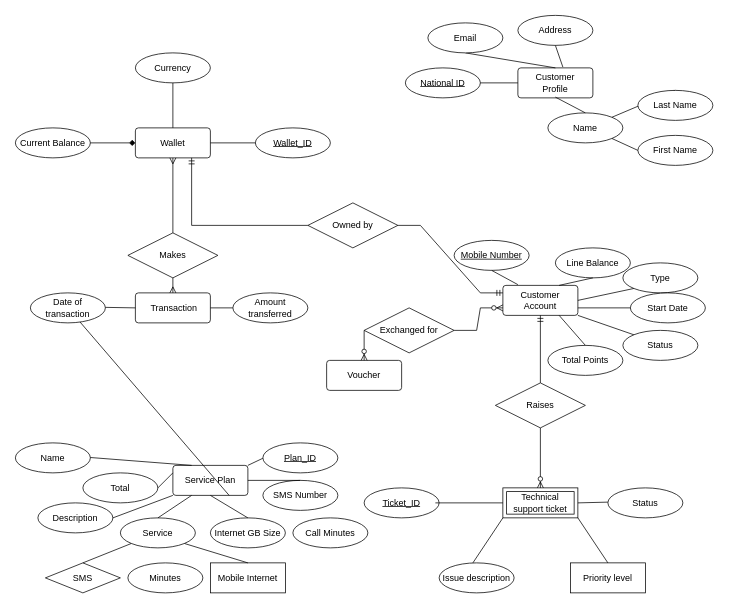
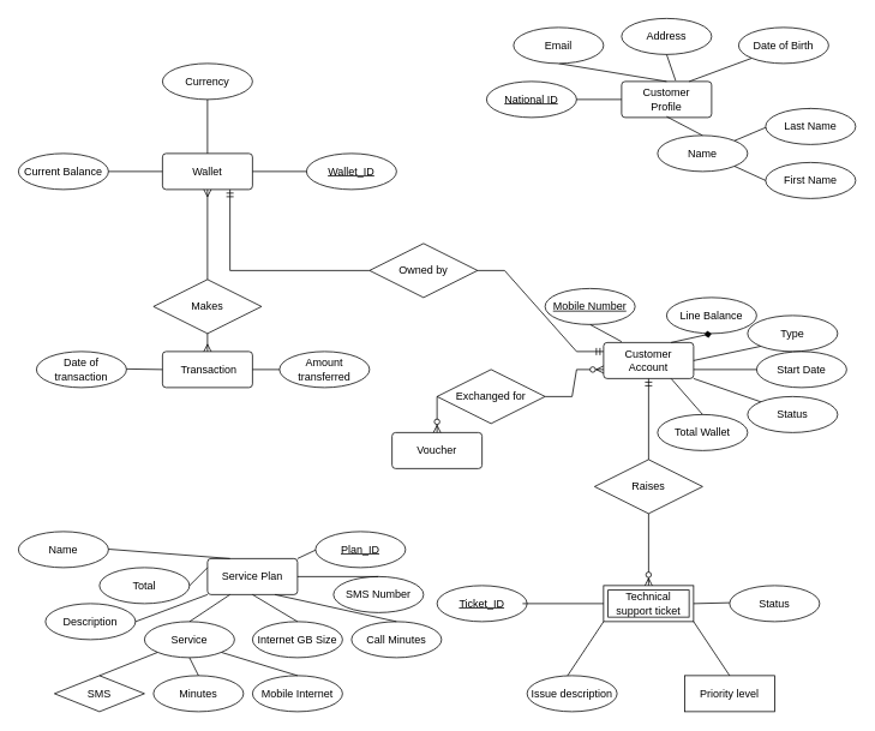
  <mxCell id="0" />
  <mxCell id="1" parent="0" />
  <mxCell id="2" value="" style="edgeStyle=orthogonalEdgeStyle;rounded=0;orthogonalLoop=1;jettySize=auto;html=1;strokeColor=none;endArrow=none;" parent="1" source="3" target="6" edge="1"><mxGeometry relative="1" as="geometry" /></mxCell>
  <mxCell id="3" value="Wallet" style="rounded=1;arcSize=10;whiteSpace=wrap;html=1;align=center;" parent="1" vertex="1"><mxGeometry x="180" y="170" width="100" height="40" as="geometry" /></mxCell>
  <mxCell id="4" value="Currency" style="ellipse;whiteSpace=wrap;html=1;align=center;" parent="1" vertex="1"><mxGeometry x="180" y="70" width="100" height="40" as="geometry" /></mxCell>
  <mxCell id="5" value="Current Balance" style="ellipse;whiteSpace=wrap;html=1;align=center;" parent="1" vertex="1"><mxGeometry x="20" y="170" width="100" height="40" as="geometry" /></mxCell>
  <mxCell id="6" value="Wallet_ID" style="ellipse;whiteSpace=wrap;html=1;align=center;fontStyle=4;" parent="1" vertex="1"><mxGeometry x="340" y="170" width="100" height="40" as="geometry" /></mxCell>
  <mxCell id="7" value="" style="endArrow=none;html=1;rounded=0;exitX=0.5;exitY=0;exitDx=0;exitDy=0;entryX=0.5;entryY=1;entryDx=0;entryDy=0;" parent="1" source="3" target="4" edge="1"><mxGeometry relative="1" as="geometry"><mxPoint x="130" y="59.5" as="sourcePoint" /><mxPoint x="290" y="59.5" as="targetPoint" /></mxGeometry></mxCell>
  <mxCell id="8" value="" style="endArrow=none;html=1;rounded=0;entryX=0;entryY=0.5;entryDx=0;entryDy=0;exitX=1;exitY=0.5;exitDx=0;exitDy=0;exitPerimeter=0;" parent="1" source="3" target="6" edge="1"><mxGeometry relative="1" as="geometry"><mxPoint x="290" y="190" as="sourcePoint" /><mxPoint x="430" y="190" as="targetPoint" /></mxGeometry></mxCell>
  <mxCell id="9" value="Customer&lt;div&gt;Prof&lt;span style=&quot;background-color: initial;&quot;&gt;ile&lt;/span&gt;&lt;/div&gt;" style="rounded=1;arcSize=10;whiteSpace=wrap;html=1;align=center;" parent="1" vertex="1"><mxGeometry x="690" y="90" width="100" height="40" as="geometry" /></mxCell>
  <mxCell id="10" value="Customer Account" style="rounded=1;arcSize=10;whiteSpace=wrap;html=1;align=center;" parent="1" vertex="1"><mxGeometry x="670" y="380" width="100" height="40" as="geometry" /></mxCell>
  <mxCell id="11" value="&lt;u&gt;National ID&lt;/u&gt;" style="ellipse;whiteSpace=wrap;html=1;align=center;" parent="1" vertex="1"><mxGeometry x="540" y="90" width="100" height="40" as="geometry" /></mxCell>
  <mxCell id="12" value="Owned by" style="shape=rhombus;perimeter=rhombusPerimeter;whiteSpace=wrap;html=1;align=center;" parent="1" vertex="1"><mxGeometry x="410" y="270" width="120" height="60" as="geometry" /></mxCell>
  <mxCell id="13" value="Name" style="ellipse;whiteSpace=wrap;html=1;align=center;" parent="1" vertex="1"><mxGeometry x="730" y="150" width="100" height="40" as="geometry" /></mxCell>
  <mxCell id="14" value="" style="edgeStyle=entityRelationEdgeStyle;fontSize=12;html=1;endArrow=ERmandOne;rounded=0;entryX=0;entryY=0.25;entryDx=0;entryDy=0;exitX=1;exitY=0.5;exitDx=0;exitDy=0;" parent="1" source="12" target="10" edge="1"><mxGeometry width="100" height="100" relative="1" as="geometry"><mxPoint x="440" y="290" as="sourcePoint" /><mxPoint x="540" y="190" as="targetPoint" /></mxGeometry></mxCell>
  <mxCell id="15" value="&amp;nbsp;Transaction" style="rounded=1;arcSize=10;whiteSpace=wrap;html=1;align=center;" parent="1" vertex="1"><mxGeometry x="180" y="390" width="100" height="40" as="geometry" /></mxCell>
  <mxCell id="16" value="" style="endArrow=none;html=1;rounded=0;entryX=0.5;entryY=0;entryDx=0;entryDy=0;exitX=0.5;exitY=1;exitDx=0;exitDy=0;" parent="1" source="19" target="9" edge="1"><mxGeometry relative="1" as="geometry"><mxPoint x="670" y="60" as="sourcePoint" /><mxPoint x="850" y="59.5" as="targetPoint" /></mxGeometry></mxCell>
  <mxCell id="17" value="" style="edgeStyle=orthogonalEdgeStyle;fontSize=12;html=1;endArrow=ERmandOne;rounded=0;entryX=0.75;entryY=1;entryDx=0;entryDy=0;exitX=0;exitY=0.5;exitDx=0;exitDy=0;" parent="1" source="12" target="3" edge="1"><mxGeometry width="100" height="100" relative="1" as="geometry"><mxPoint x="440" y="290" as="sourcePoint" /><mxPoint x="540" y="190" as="targetPoint" /></mxGeometry></mxCell>
  <mxCell id="18" value="" style="endArrow=none;html=1;rounded=0;exitX=0;exitY=0.5;exitDx=0;exitDy=0;entryX=1;entryY=0.5;entryDx=0;entryDy=0;" parent="1" source="9" target="11" edge="1"><mxGeometry relative="1" as="geometry"><mxPoint x="490" y="150" as="sourcePoint" /><mxPoint x="650" y="150" as="targetPoint" /></mxGeometry></mxCell>
  <mxCell id="19" value="Email" style="ellipse;whiteSpace=wrap;html=1;align=center;" parent="1" vertex="1"><mxGeometry x="570" y="30" width="100" height="40" as="geometry" /></mxCell>
  <mxCell id="20" value="Amount transferred" style="ellipse;whiteSpace=wrap;html=1;align=center;" parent="1" vertex="1"><mxGeometry x="310" y="390" width="100" height="40" as="geometry" /></mxCell>
  <mxCell id="21" value="" style="endArrow=none;html=1;rounded=0;entryX=0.5;entryY=0;entryDx=0;entryDy=0;exitX=1;exitY=0;exitDx=0;exitDy=0;" parent="1" source="13" target="25" edge="1"><mxGeometry relative="1" as="geometry"><mxPoint x="790" y="100" as="sourcePoint" /><mxPoint x="860" y="120" as="targetPoint" /></mxGeometry></mxCell>
  <mxCell id="22" value="" style="endArrow=none;html=1;rounded=0;" parent="1" edge="1"><mxGeometry relative="1" as="geometry"><mxPoint x="280" y="410" as="sourcePoint" /><mxPoint x="310" y="410" as="targetPoint" /></mxGeometry></mxCell>
  <mxCell id="23" value="" style="endArrow=none;html=1;rounded=0;entryX=0.5;entryY=0;entryDx=0;entryDy=0;" parent="1" target="13" edge="1"><mxGeometry relative="1" as="geometry"><mxPoint x="740" y="129" as="sourcePoint" /><mxPoint x="900" y="129" as="targetPoint" /></mxGeometry></mxCell>
  <mxCell id="24" value="Date of transaction" style="ellipse;whiteSpace=wrap;html=1;align=center;" parent="1" vertex="1"><mxGeometry x="40" y="390" width="100" height="40" as="geometry" /></mxCell>
  <mxCell id="25" value="Last Name" style="ellipse;whiteSpace=wrap;html=1;align=center;" parent="1" vertex="1"><mxGeometry x="850" y="120" width="100" height="40" as="geometry" /></mxCell>
  <mxCell id="26" value="Raises" style="shape=rhombus;perimeter=rhombusPerimeter;whiteSpace=wrap;html=1;align=center;" parent="1" vertex="1"><mxGeometry x="660" y="510" width="120" height="60" as="geometry" /></mxCell>
  <mxCell id="27" value="Address" style="ellipse;whiteSpace=wrap;html=1;align=center;" parent="1" vertex="1"><mxGeometry x="690" y="20" width="100" height="40" as="geometry" /></mxCell>
  <mxCell id="28" value="Technical support ticket" style="shape=ext;margin=3;double=1;whiteSpace=wrap;html=1;align=center;" parent="1" vertex="1"><mxGeometry x="670" y="650" width="100" height="40" as="geometry" /></mxCell>
+ <mxCell id="29" value="Date of Birth" style="ellipse;whiteSpace=wrap;html=1;align=center;" parent="1" vertex="1"><mxGeometry x="820" y="30" width="100" height="40" as="geometry" /></mxCell>
  <mxCell id="30" value="" style="fontSize=12;html=1;endArrow=ERmandOne;rounded=0;entryX=0.5;entryY=1;entryDx=0;entryDy=0;exitX=0.5;exitY=0;exitDx=0;exitDy=0;" parent="1" source="26" target="10" edge="1"><mxGeometry width="100" height="100" relative="1" as="geometry"><mxPoint x="550" y="590" as="sourcePoint" /><mxPoint x="650" y="490" as="targetPoint" /></mxGeometry></mxCell>
  <mxCell id="31" value="" style="endArrow=none;html=1;rounded=0;fontFamily=Helvetica;fontSize=12;fontColor=default;fontStyle=4;exitX=0.5;exitY=1;exitDx=0;exitDy=0;" parent="1" source="27" edge="1"><mxGeometry relative="1" as="geometry"><mxPoint x="590" y="89" as="sourcePoint" /><mxPoint x="750" y="89" as="targetPoint" /></mxGeometry></mxCell>
  <mxCell id="32" value="" style="fontSize=12;html=1;endArrow=ERzeroToMany;endFill=1;rounded=0;entryX=0.5;entryY=0;entryDx=0;entryDy=0;exitX=0.5;exitY=1;exitDx=0;exitDy=0;" parent="1" source="26" target="28" edge="1"><mxGeometry width="100" height="100" relative="1" as="geometry"><mxPoint x="530" y="540" as="sourcePoint" /><mxPoint x="540" y="330" as="targetPoint" /></mxGeometry></mxCell>
+ <mxCell id="33" value="" style="endArrow=none;html=1;rounded=0;fontFamily=Helvetica;fontSize=12;fontColor=default;fontStyle=4;entryX=0;entryY=1;entryDx=0;entryDy=0;exitX=0.75;exitY=0;exitDx=0;exitDy=0;" parent="1" source="9" target="29" edge="1"><mxGeometry relative="1" as="geometry"><mxPoint x="750" y="89" as="sourcePoint" /><mxPoint x="910" y="89" as="targetPoint" /></mxGeometry></mxCell>
  <mxCell id="34" value="Ticket_ID" style="ellipse;whiteSpace=wrap;html=1;align=center;fontStyle=4;" parent="1" vertex="1"><mxGeometry x="485" y="650" width="100" height="40" as="geometry" /></mxCell>
  <mxCell id="35" value="First Name" style="ellipse;whiteSpace=wrap;html=1;align=center;" parent="1" vertex="1"><mxGeometry x="850" y="180" width="100" height="40" as="geometry" /></mxCell>
  <mxCell id="36" value="Issue description" style="ellipse;whiteSpace=wrap;html=1;align=center;" parent="1" vertex="1"><mxGeometry x="585" y="750" width="100" height="40" as="geometry" /></mxCell>
  <mxCell id="37" value="" style="endArrow=none;html=1;rounded=0;fontFamily=Helvetica;fontSize=12;fontColor=default;fontStyle=4;entryX=0;entryY=0.5;entryDx=0;entryDy=0;exitX=1;exitY=1;exitDx=0;exitDy=0;" parent="1" source="13" target="35" edge="1"><mxGeometry relative="1" as="geometry"><mxPoint x="810" y="190" as="sourcePoint" /><mxPoint x="810" y="200" as="targetPoint" /></mxGeometry></mxCell>
- <mxCell id="38" value="Total Points" style="ellipse;whiteSpace=wrap;html=1;align=center;" parent="1" vertex="1"><mxGeometry x="730" y="460" width="100" height="40" as="geometry" /></mxCell>
+ <mxCell id="38" value="Total Wallet" style="ellipse;whiteSpace=wrap;html=1;align=center;" parent="1" vertex="1"><mxGeometry x="730" y="460" width="100" height="40" as="geometry" /></mxCell>
  <mxCell id="39" value="Status" style="ellipse;whiteSpace=wrap;html=1;align=center;" parent="1" vertex="1"><mxGeometry x="810" y="650" width="100" height="40" as="geometry" /></mxCell>
  <mxCell id="40" value="Type" style="ellipse;whiteSpace=wrap;html=1;align=center;" parent="1" vertex="1"><mxGeometry x="830" y="350" width="100" height="40" as="geometry" /></mxCell>
  <mxCell id="41" value="Priority level" style="whiteSpace=wrap;html=1;align=center;rounded=0;" parent="1" vertex="1"><mxGeometry x="760" y="750" width="100" height="40" as="geometry" /></mxCell>
  <mxCell id="42" value="Line Balance" style="ellipse;whiteSpace=wrap;html=1;align=center;" parent="1" vertex="1"><mxGeometry x="740" y="330" width="100" height="40" as="geometry" /></mxCell>
  <mxCell id="43" value="" style="endArrow=none;html=1;rounded=0;" parent="1" edge="1"><mxGeometry relative="1" as="geometry"><mxPoint x="580" y="670" as="sourcePoint" /><mxPoint x="670" y="670" as="targetPoint" /></mxGeometry></mxCell>
  <mxCell id="44" value="Start Date" style="ellipse;whiteSpace=wrap;html=1;align=center;" parent="1" vertex="1"><mxGeometry x="840" y="390" width="100" height="40" as="geometry" /></mxCell>
  <mxCell id="45" value="" style="endArrow=none;html=1;rounded=0;exitX=1;exitY=0.5;exitDx=0;exitDy=0;" parent="1" source="28" edge="1"><mxGeometry relative="1" as="geometry"><mxPoint x="780" y="669.33" as="sourcePoint" /><mxPoint x="810" y="669" as="targetPoint" /></mxGeometry></mxCell>
  <mxCell id="46" value="Status" style="ellipse;whiteSpace=wrap;html=1;align=center;" parent="1" vertex="1"><mxGeometry x="830" y="440" width="100" height="40" as="geometry" /></mxCell>
  <mxCell id="47" value="" style="endArrow=none;html=1;rounded=0;entryX=0;entryY=1;entryDx=0;entryDy=0;" parent="1" target="28" edge="1"><mxGeometry relative="1" as="geometry"><mxPoint x="630" y="750" as="sourcePoint" /><mxPoint x="790" y="750" as="targetPoint" /></mxGeometry></mxCell>
  <mxCell id="48" value="Mobile Number" style="ellipse;whiteSpace=wrap;html=1;align=center;fontStyle=4;strokeColor=default;verticalAlign=middle;fontFamily=Helvetica;fontSize=12;fontColor=default;fillColor=default;" parent="1" vertex="1"><mxGeometry x="605" y="320" width="100" height="40" as="geometry" /></mxCell>
  <mxCell id="49" value="" style="endArrow=none;html=1;rounded=0;entryX=1;entryY=1;entryDx=0;entryDy=0;exitX=0.5;exitY=0;exitDx=0;exitDy=0;" parent="1" source="41" target="28" edge="1"><mxGeometry relative="1" as="geometry"><mxPoint x="640" y="760" as="sourcePoint" /><mxPoint x="680" y="700" as="targetPoint" /></mxGeometry></mxCell>
  <mxCell id="50" value="" style="endArrow=none;html=1;rounded=0;fontFamily=Helvetica;fontSize=12;fontColor=default;fontStyle=4;exitX=0.5;exitY=1;exitDx=0;exitDy=0;" parent="1" source="48" edge="1"><mxGeometry relative="1" as="geometry"><mxPoint x="530" y="379" as="sourcePoint" /><mxPoint x="690" y="379" as="targetPoint" /></mxGeometry></mxCell>
  <mxCell id="51" value="" style="endArrow=none;html=1;rounded=0;" parent="1" edge="1"><mxGeometry relative="1" as="geometry"><mxPoint x="140" y="409.33" as="sourcePoint" /><mxPoint x="180" y="410" as="targetPoint" /></mxGeometry></mxCell>
- <mxCell id="52" value="" style="endArrow=none;html=1;rounded=0;fontFamily=Helvetica;fontSize=12;fontColor=default;fontStyle=4;entryX=0.5;entryY=1;entryDx=0;entryDy=0;exitX=0.75;exitY=0;exitDx=0;exitDy=0;" parent="1" source="10" target="42" edge="1"><mxGeometry relative="1" as="geometry"><mxPoint x="720" y="379" as="sourcePoint" /><mxPoint x="880" y="379" as="targetPoint" /></mxGeometry></mxCell>
- <mxCell id="53" value="" style="endArrow=diamond;html=1;rounded=0;entryX=0;entryY=0.5;entryDx=0;entryDy=0;exitX=1;exitY=0.5;exitDx=0;exitDy=0;" parent="1" source="5" target="3" edge="1"><mxGeometry relative="1" as="geometry"><mxPoint x="410" y="240" as="sourcePoint" /><mxPoint x="570" y="240" as="targetPoint" /></mxGeometry></mxCell>
+ <mxCell id="52" value="" style="endArrow=diamond;html=1;rounded=0;fontFamily=Helvetica;fontSize=12;fontColor=default;fontStyle=4;entryX=0.5;entryY=1;entryDx=0;entryDy=0;exitX=0.75;exitY=0;exitDx=0;exitDy=0;" parent="1" source="10" target="42" edge="1"><mxGeometry relative="1" as="geometry"><mxPoint x="720" y="379" as="sourcePoint" /><mxPoint x="880" y="379" as="targetPoint" /></mxGeometry></mxCell>
+ <mxCell id="53" value="" style="endArrow=none;html=1;rounded=0;entryX=0;entryY=0.5;entryDx=0;entryDy=0;exitX=1;exitY=0.5;exitDx=0;exitDy=0;" parent="1" source="5" target="3" edge="1"><mxGeometry relative="1" as="geometry"><mxPoint x="410" y="240" as="sourcePoint" /><mxPoint x="570" y="240" as="targetPoint" /></mxGeometry></mxCell>
  <mxCell id="54" value="" style="endArrow=none;html=1;rounded=0;fontFamily=Helvetica;fontSize=12;fontColor=default;fontStyle=4;exitX=1;exitY=0.5;exitDx=0;exitDy=0;entryX=0;entryY=1;entryDx=0;entryDy=0;" parent="1" source="10" target="40" edge="1"><mxGeometry relative="1" as="geometry"><mxPoint x="630" y="400" as="sourcePoint" /><mxPoint x="790" y="400" as="targetPoint" /></mxGeometry></mxCell>
  <mxCell id="55" value="" style="endArrow=none;html=1;rounded=0;fontFamily=Helvetica;fontSize=12;fontColor=default;fontStyle=4;exitX=1;exitY=0.75;exitDx=0;exitDy=0;entryX=0;entryY=0.5;entryDx=0;entryDy=0;" parent="1" source="10" target="44" edge="1"><mxGeometry relative="1" as="geometry"><mxPoint x="620" y="459.5" as="sourcePoint" /><mxPoint x="780" y="459.5" as="targetPoint" /></mxGeometry></mxCell>
  <mxCell id="56" value="" style="endArrow=none;html=1;rounded=0;fontFamily=Helvetica;fontSize=12;fontColor=default;fontStyle=4;exitX=1;exitY=1;exitDx=0;exitDy=0;entryX=0;entryY=0;entryDx=0;entryDy=0;" parent="1" source="10" target="46" edge="1"><mxGeometry relative="1" as="geometry"><mxPoint x="560" y="470" as="sourcePoint" /><mxPoint x="720" y="470" as="targetPoint" /></mxGeometry></mxCell>
  <mxCell id="57" value="" style="endArrow=none;html=1;rounded=0;fontFamily=Helvetica;fontSize=12;fontColor=default;fontStyle=4;entryX=0.75;entryY=1;entryDx=0;entryDy=0;exitX=0.5;exitY=0;exitDx=0;exitDy=0;" parent="1" source="38" target="10" edge="1"><mxGeometry relative="1" as="geometry"><mxPoint x="680" y="440" as="sourcePoint" /><mxPoint x="780" y="439" as="targetPoint" /></mxGeometry></mxCell>
  <mxCell id="58" value="Exchanged for" style="shape=rhombus;perimeter=rhombusPerimeter;whiteSpace=wrap;html=1;align=center;rotation=0;" parent="1" vertex="1"><mxGeometry x="485" y="410" width="120" height="60" as="geometry" /></mxCell>
  <mxCell id="59" value="" style="edgeStyle=entityRelationEdgeStyle;fontSize=12;html=1;endArrow=ERzeroToMany;endFill=1;rounded=0;fontFamily=Helvetica;fontColor=default;fontStyle=4;exitX=1;exitY=0.5;exitDx=0;exitDy=0;entryX=0;entryY=0.75;entryDx=0;entryDy=0;" parent="1" source="58" target="10" edge="1"><mxGeometry width="100" height="100" relative="1" as="geometry"><mxPoint x="460" y="550" as="sourcePoint" /><mxPoint x="570" y="450" as="targetPoint" /></mxGeometry></mxCell>
  <mxCell id="60" value="Voucher" style="rounded=1;arcSize=10;whiteSpace=wrap;html=1;align=center;" parent="1" vertex="1"><mxGeometry x="435" y="480" width="100" height="40" as="geometry" /></mxCell>
  <mxCell id="61" value="" style="fontSize=12;html=1;endArrow=ERzeroToMany;endFill=1;rounded=0;fontFamily=Helvetica;fontColor=default;fontStyle=4;entryX=0.5;entryY=0;entryDx=0;entryDy=0;exitX=0;exitY=0.5;exitDx=0;exitDy=0;" parent="1" source="58" target="60" edge="1"><mxGeometry width="100" height="100" relative="1" as="geometry"><mxPoint x="300" y="540" as="sourcePoint" /><mxPoint x="368" y="510" as="targetPoint" /></mxGeometry></mxCell>
  <mxCell id="62" value="Makes" style="shape=rhombus;perimeter=rhombusPerimeter;whiteSpace=wrap;html=1;align=center;" vertex="1" parent="1"><mxGeometry x="170" y="310" width="120" height="60" as="geometry" /></mxCell>
  <mxCell id="63" value="Service Plan" style="rounded=1;arcSize=10;whiteSpace=wrap;html=1;align=center;" vertex="1" parent="1"><mxGeometry x="230" y="620" width="100" height="40" as="geometry" /></mxCell>
  <mxCell id="64" value="" style="edgeStyle=orthogonalEdgeStyle;fontSize=12;html=1;endArrow=ERmany;rounded=0;entryX=0.5;entryY=1;entryDx=0;entryDy=0;exitX=0.5;exitY=0;exitDx=0;exitDy=0;" edge="1" parent="1" source="62" target="3"><mxGeometry width="100" height="100" relative="1" as="geometry"><mxPoint x="100" y="340" as="sourcePoint" /><mxPoint x="200" y="240" as="targetPoint" /></mxGeometry></mxCell>
  <mxCell id="65" value="Service" style="ellipse;whiteSpace=wrap;html=1;align=center;" vertex="1" parent="1"><mxGeometry x="160" y="690" width="100" height="40" as="geometry" /></mxCell>
  <mxCell id="66" value="" style="fontSize=12;html=1;endArrow=ERmany;rounded=0;exitX=0.5;exitY=1;exitDx=0;exitDy=0;entryX=0.5;entryY=0;entryDx=0;entryDy=0;" edge="1" parent="1" source="62" target="15"><mxGeometry width="100" height="100" relative="1" as="geometry"><mxPoint x="340" y="330" as="sourcePoint" /><mxPoint x="510" y="390" as="targetPoint" /></mxGeometry></mxCell>
  <mxCell id="67" value="SMS" style="rhombus;whiteSpace=wrap;html=1;align=center;" vertex="1" parent="1"><mxGeometry y="750" width="100" height="40" as="geometry" x="60" /></mxCell>
  <mxCell id="68" value="Minutes" style="ellipse;whiteSpace=wrap;html=1;align=center;" vertex="1" parent="1"><mxGeometry x="170" y="750" width="100" height="40" as="geometry" /></mxCell>
- <mxCell id="69" value="Mobile Internet" style="whiteSpace=wrap;html=1;align=center;rounded=0;" vertex="1" parent="1"><mxGeometry x="280" y="750" width="100" height="40" as="geometry" /></mxCell>
+ <mxCell id="69" value="Mobile Internet" style="ellipse;whiteSpace=wrap;html=1;align=center;" vertex="1" parent="1"><mxGeometry x="280" y="750" width="100" height="40" as="geometry" /></mxCell>
  <mxCell id="70" value="" style="endArrow=none;html=1;rounded=0;fontFamily=Helvetica;fontSize=12;fontColor=default;fontStyle=4;entryX=0.5;entryY=0;entryDx=0;entryDy=0;exitX=0.25;exitY=1;exitDx=0;exitDy=0;" edge="1" parent="1" source="63" target="65"><mxGeometry relative="1" as="geometry"><mxPoint x="130" y="660" as="sourcePoint" /><mxPoint x="290" y="660" as="targetPoint" /></mxGeometry></mxCell>
  <mxCell id="71" value="" style="endArrow=none;html=1;rounded=0;fontFamily=Helvetica;fontSize=12;fontColor=default;fontStyle=4;entryX=1;entryY=1;entryDx=0;entryDy=0;exitX=0.5;exitY=0;exitDx=0;exitDy=0;" edge="1" parent="1" source="69" target="65"><mxGeometry relative="1" as="geometry"><mxPoint x="302.5" y="710" as="sourcePoint" /><mxPoint x="257.5" y="740" as="targetPoint" /></mxGeometry></mxCell>
  <mxCell id="72" value="" style="endArrow=none;html=1;rounded=0;fontFamily=Helvetica;fontSize=12;fontColor=default;fontStyle=4;entryX=0;entryY=1;entryDx=0;entryDy=0;exitX=0.5;exitY=0;exitDx=0;exitDy=0;" edge="1" parent="1" source="67" target="65"><mxGeometry relative="1" as="geometry"><mxPoint x="255" y="750" as="sourcePoint" /><mxPoint x="170" y="724" as="targetPoint" /></mxGeometry></mxCell>
- <mxCell id="74" value="SMS Number" style="ellipse;whiteSpace=wrap;html=1;align=center;" vertex="1" parent="1"><mxGeometry x="350" y="640" width="100" height="40" as="geometry" /></mxCell>
+ <mxCell id="73" value="" style="endArrow=none;html=1;rounded=0;fontFamily=Helvetica;fontSize=12;fontColor=default;fontStyle=4;entryX=0.5;entryY=1;entryDx=0;entryDy=0;exitX=0.5;exitY=0;exitDx=0;exitDy=0;" edge="1" parent="1" source="68" target="65"><mxGeometry relative="1" as="geometry"><mxPoint x="295" y="766" as="sourcePoint" /><mxPoint x="210" y="740" as="targetPoint" /></mxGeometry></mxCell>
+ <mxCell id="74" value="SMS Number" style="ellipse;whiteSpace=wrap;html=1;align=center;" vertex="1" parent="1"><mxGeometry x="370" y="640" width="100" height="40" as="geometry" /></mxCell>
  <mxCell id="75" value="Call Minutes" style="ellipse;whiteSpace=wrap;html=1;align=center;" vertex="1" parent="1"><mxGeometry x="390" y="690" width="100" height="40" as="geometry" /></mxCell>
  <mxCell id="76" value="Internet GB Size" style="ellipse;whiteSpace=wrap;html=1;align=center;" vertex="1" parent="1"><mxGeometry x="280" y="690" width="100" height="40" as="geometry" /></mxCell>
  <mxCell id="77" value="Total" style="ellipse;whiteSpace=wrap;html=1;align=center;" vertex="1" parent="1"><mxGeometry x="110" y="630" width="100" height="40" as="geometry" /></mxCell>
  <mxCell id="78" value="Description" style="ellipse;whiteSpace=wrap;html=1;align=center;" vertex="1" parent="1"><mxGeometry x="50" y="670" width="100" height="40" as="geometry" /></mxCell>
  <mxCell id="79" value="Name" style="ellipse;whiteSpace=wrap;html=1;align=center;" vertex="1" parent="1"><mxGeometry x="20" y="590" width="100" height="40" as="geometry" /></mxCell>
  <mxCell id="80" value="" style="endArrow=none;html=1;rounded=0;fontFamily=Helvetica;fontSize=12;fontColor=default;fontStyle=4;entryX=0.5;entryY=0;entryDx=0;entryDy=0;" edge="1" parent="1" target="74"><mxGeometry relative="1" as="geometry"><mxPoint x="330" y="640" as="sourcePoint" /><mxPoint x="490" y="640" as="targetPoint" /></mxGeometry></mxCell>
- <mxCell id="81" value="" style="endArrow=none;html=1;rounded=0;fontFamily=Helvetica;fontSize=12;fontColor=default;fontStyle=4;exitX=0.75;exitY=1;exitDx=0;exitDy=0;" edge="1" parent="1" source="63" target="24"><mxGeometry relative="1" as="geometry"><mxPoint x="280" y="680" as="sourcePoint" /><mxPoint x="340" y="680" as="targetPoint" /></mxGeometry></mxCell>
+ <mxCell id="81" value="" style="endArrow=none;html=1;rounded=0;fontFamily=Helvetica;fontSize=12;fontColor=default;fontStyle=4;entryX=0.5;entryY=0;entryDx=0;entryDy=0;exitX=0.75;exitY=1;exitDx=0;exitDy=0;" edge="1" parent="1" source="63" target="75"><mxGeometry relative="1" as="geometry"><mxPoint x="280" y="680" as="sourcePoint" /><mxPoint x="340" y="680" as="targetPoint" /></mxGeometry></mxCell>
  <mxCell id="82" value="" style="endArrow=none;html=1;rounded=0;fontFamily=Helvetica;fontSize=12;fontColor=default;fontStyle=4;entryX=0.5;entryY=0;entryDx=0;entryDy=0;exitX=0.5;exitY=1;exitDx=0;exitDy=0;" edge="1" parent="1" source="63" target="76"><mxGeometry relative="1" as="geometry"><mxPoint x="270" y="680" as="sourcePoint" /><mxPoint x="330" y="680" as="targetPoint" /></mxGeometry></mxCell>
  <mxCell id="83" value="" style="endArrow=none;html=1;rounded=0;fontFamily=Helvetica;fontSize=12;fontColor=default;fontStyle=4;entryX=0.25;entryY=0;entryDx=0;entryDy=0;" edge="1" parent="1" target="63"><mxGeometry relative="1" as="geometry"><mxPoint x="120" y="609.5" as="sourcePoint" /><mxPoint x="280" y="609.5" as="targetPoint" /></mxGeometry></mxCell>
  <mxCell id="84" value="" style="endArrow=none;html=1;rounded=0;fontFamily=Helvetica;fontSize=12;fontColor=default;fontStyle=4;entryX=0;entryY=1;entryDx=0;entryDy=0;exitX=1;exitY=0.5;exitDx=0;exitDy=0;" edge="1" parent="1" source="78" target="63"><mxGeometry relative="1" as="geometry"><mxPoint x="95" y="664.75" as="sourcePoint" /><mxPoint x="230" y="675.25" as="targetPoint" /></mxGeometry></mxCell>
  <mxCell id="85" value="" style="endArrow=none;html=1;rounded=0;fontFamily=Helvetica;fontSize=12;fontColor=default;fontStyle=4;entryX=0;entryY=0.25;entryDx=0;entryDy=0;exitX=1;exitY=0.5;exitDx=0;exitDy=0;" edge="1" parent="1" source="77" target="63"><mxGeometry relative="1" as="geometry"><mxPoint x="92.5" y="629.5" as="sourcePoint" /><mxPoint x="227.5" y="640" as="targetPoint" /></mxGeometry></mxCell>
  <mxCell id="86" value="Plan_ID" style="ellipse;whiteSpace=wrap;html=1;align=center;fontStyle=4;strokeColor=default;verticalAlign=middle;fontFamily=Helvetica;fontSize=12;fontColor=default;fillColor=default;" vertex="1" parent="1"><mxGeometry x="350" y="590" width="100" height="40" as="geometry" /></mxCell>
  <mxCell id="87" value="" style="endArrow=none;html=1;rounded=0;fontFamily=Helvetica;fontSize=12;fontColor=default;fontStyle=4;entryX=0.25;entryY=0;entryDx=0;entryDy=0;exitX=1;exitY=0;exitDx=0;exitDy=0;" edge="1" parent="1" source="63"><mxGeometry relative="1" as="geometry"><mxPoint x="215" y="600" as="sourcePoint" /><mxPoint x="350" y="610.5" as="targetPoint" /></mxGeometry></mxCell>
